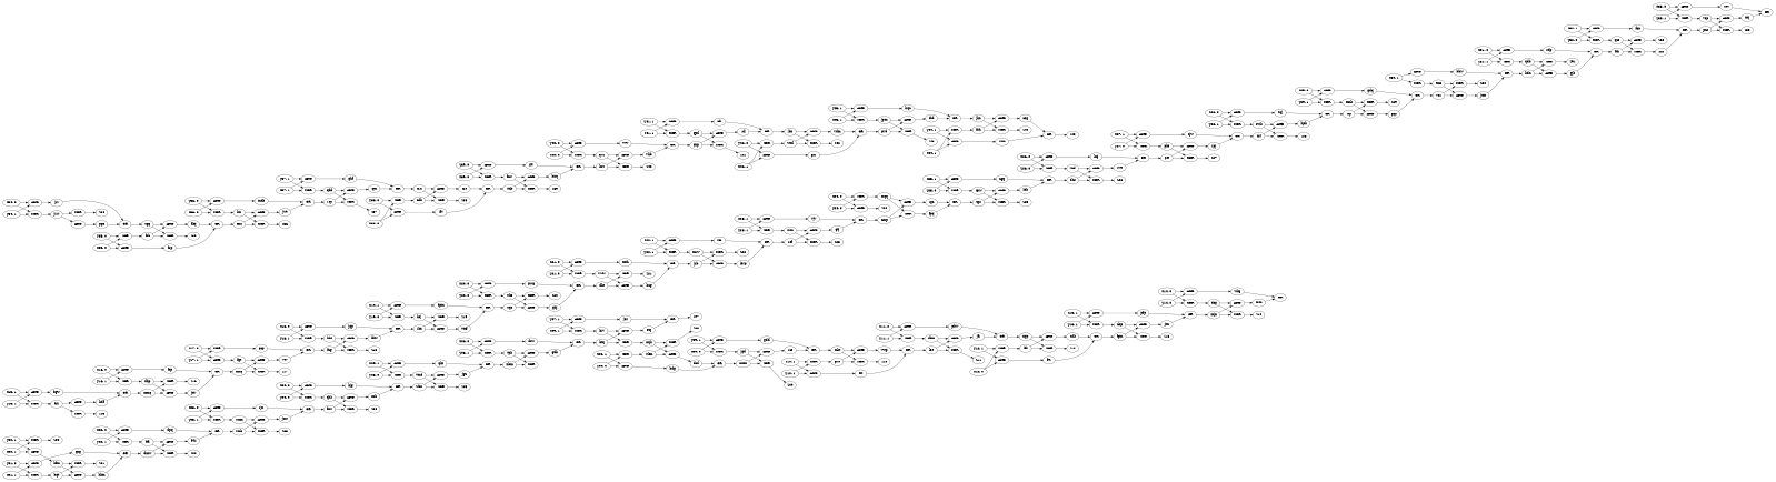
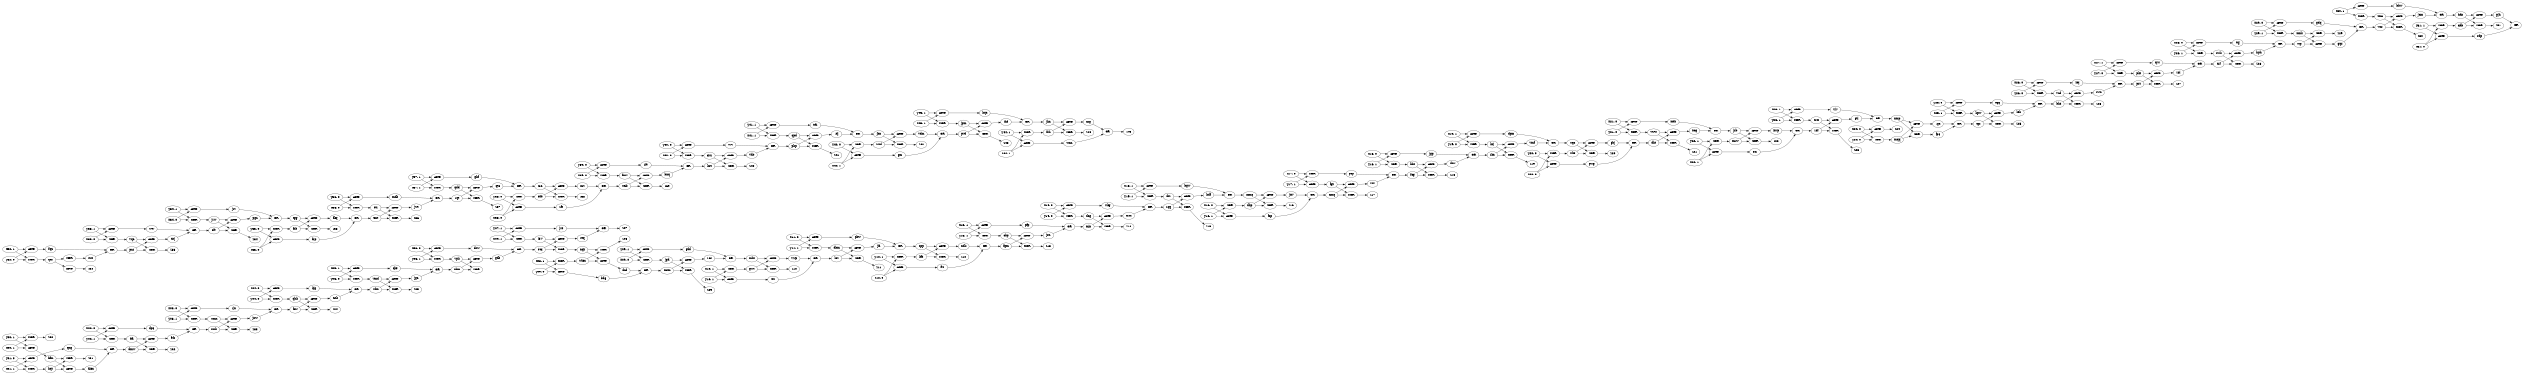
  digraph {
    rankdir=LR
    n1 [label="x00: 1"]
    n2 [label=XOR]
    n3 [label=AND]
    z00
    hfm
    n6 [label="x01: 1"]
    n7 [label=XOR]
    n8 [label=AND]
    hqt
    qng
    n11 [label="x02: 0"]
    n12 [label=AND]
    n13 [label=XOR]
    dpq
    bfr
    n16 [label="x03: 0"]
    n17 [label=XOR]
    n18 [label=AND]
    wmn
    rjn
    n21 [label="x04: 0"]
    n22 [label=AND]
    n23 [label=XOR]
    kjg
    qhk
    n26 [label="x05: 1"]
    n27 [label=AND]
    n28 [label=XOR]
    qks
    vmd
    n31 [label="x06: 0"]
    n32 [label=AND]
    n33 [label=XOR]
    dsw
    vpk
    n36 [label="x09: 1"]
    n37 [label=XOR]
    n38 [label=AND]
    krv
    jss
    n41 [label="x08: 1"]
    n42 [label=XOR]
    n43 [label=AND]
    wkm
    bdg
    n46 [label="x09: 0"]
    n47 [label=XOR]
    n48 [label=AND]
    jgd
    gdd
    n51 [label="x10: 1"]
    n52 [label=XOR]
    n53 [label=AND]
    gwt
    ttt
    n56 [label="x11: 2"]
    n57 [label=AND]
    n58 [label=XOR]
    pbw
    dbm
    n61 [label="x12: 0"]
    n62 [label=XOR]
    n63 [label=AND]
    kfs
    fvr
    n66 [label="x13: 1"]
    n67 [label=AND]
    n68 [label=XOR]
    pfp
    cbp
    n71 [label="x14: 0"]
    n72 [label=AND]
    n73 [label=XOR]
    wkg
    dcg
    n76 [label="x15: 1"]
    n77 [label=AND]
    n78 [label=XOR]
    bgw
    dsr
    n81 [label="x16: 0"]
    n82 [label=AND]
    n83 [label=XOR]
    fcp
    dhp
    n86 [label="x17: 0"]
    n87 [label=XOR]
    n88 [label=AND]
    pcp
    fgt
    n91 [label="x18: 0"]
    n92 [label=AND]
    n93 [label=XOR]
    jgp
    hbs
    n96 [label="x19: 1"]
    n97 [label=AND]
    n98 [label=XOR]
    dpm
    hsj
    n101 [label="x20: 0"]
    n102 [label=XOR]
    n103 [label=AND]
    wks
    pwg
    n106 [label="x21: 0"]
    n107 [label=AND]
    n108 [label=XOR]
    mth
    vww
    n111 [label="x22: 1"]
    n112 [label=AND]
    n113 [label=XOR]
    scr
    mrw
    n116 [label="x23: 1"]
    n117 [label=XOR]
    n118 [label=AND]
    srm
    vjv
    n121 [label="x24: 0"]
    n122 [label=XOR]
    n123 [label=AND]
    mqq
    z24
    n126 [label="x25: 1"]
    n127 [label=AND]
    n128 [label=XOR]
    cgg
    kpw
    n131 [label="x26: 0"]
    n132 [label=XOR]
    n133 [label=AND]
    vcd
    kcj
    n136 [label="x27: 1"]
    n137 [label=XOR]
    n138 [label=AND]
    pks
    njw
    n141 [label="x28: 0"]
    n142 [label=XOR]
    n143 [label=AND]
    swk
    tqj
    n146 [label="x29: 0"]
    n147 [label=XOR]
    n148 [label=AND]
    mnk
    gdq
    n151 [label="x30: 1"]
    n152 [label=AND]
    n153 [label=XOR]
    bbw
    tmc
    n156 [label="x31: 0"]
    n157 [label=AND]
    n158 [label=XOR]
    sdp
    qdb
    n161 [label="x32: 1"]
    n162 [label=XOR]
    n163 [label=AND]
    qcs
    fqc
    n166 [label="x33: 0"]
    n167 [label=XOR]
    n168 [label=AND]
    vqc
    wtv
    n171 [label="x34: 0"]
    n172 [label=XOR]
    n173 [label=AND]
    jrw
    jrt
    n176 [label="x35: 0"]
    n177 [label=AND]
    n178 [label=XOR]
    drp
    fsb
    n181 [label="x36: 0"]
    n182 [label=AND]
    n183 [label=XOR]
    mdh
    btr
    n186 [label="x37: 1"]
    n187 [label=XOR]
    n188 [label=AND]
    qdd
    ghf
    n191 [label="x38: 0"]
    n192 [label=XOR]
    n193 [label=AND]
    cdb
    rft
    n196 [label="x39: 0"]
    n197 [label=XOR]
    n198 [label=AND]
    fmv
    rfv
    n201 [label="x40: 0"]
    n202 [label=XOR]
    n203 [label=AND]
    qwr
    vvv
    n206 [label="x41: 1"]
    n207 [label=AND]
    n208 [label=XOR]
    cdr
    qpd
    n211 [label="x42: 1"]
    n212 [label=AND]
    n213 [label=XOR]
    gsr
    wsd
    n216 [label="x43: 1"]
    n217 [label=AND]
    n218 [label=XOR]
    hqc
    jpm
    n221 [label="x44: 1"]
    n222 [label=AND]
    n223 [label=XOR]
    wnn
    fsh
    n226 [label="y00: 1"]
    n227 [label="y01: 0"]
    n228 [label="y02: 1"]
    n229 [label="y03: 1"]
    n230 [label="y04: 0"]
    n231 [label="y05: 0"]
    n232 [label="y06: 1"]
    n233 [label="y07: 1"]
    n234 [label="y09: 0"]
    n235 [label="y09: 1"]
    n236 [label="y10: 1"]
    n237 [label="y11: 1"]
    n238 [label="y12: 1"]
    n239 [label="y13: 1"]
    n240 [label="y14: 0"]
    n241 [label="y15: 1"]
    n242 [label="y16: 1"]
    n243 [label="y17: 1"]
    n244 [label="y18: 1"]
    n245 [label="y19: 0"]
    n246 [label="y20: 0"]
    n247 [label="y21: 0"]
    n248 [label="y22: 1"]
    n249 [label="y23: 1"]
    n250 [label="y24: 0"]
    n251 [label="y25: 0"]
    n252 [label="y26: 0"]
    n253 [label="y27: 0"]
    n254 [label="y28: 1"]
    n255 [label="y29: 1"]
    n256 [label="y31: 1"]
    n257 [label="y32: 0"]
    n258 [label="y33: 1"]
    n259 [label="y34: 1"]
    n260 [label="y35: 0"]
    n261 [label="y36: 0"]
    n262 [label="y37: 1"]
    n263 [label="y38: 0"]
    n264 [label="y39: 0"]
    n265 [label="y40: 0"]
    n266 [label="y41: 1"]
    n267 [label="y42: 0"]
    n268 [label="y43: 1"]
    n269 [label="y44: 1"]
    n270 [label=OR]
    n271 [label=XOR]
    n272 [label=AND]
    n273 [label=XOR]
    n274 [label=AND]
    n275 [label=AND]
    rwn
    n277 [label=OR]
    n278 [label=AND]
    n279 [label=XOR]
    n280 [label=AND]
    hph
    n282 [label=OR]
    n283 [label=XOR]
    z29
    n285 [label=OR]
    n286 [label=OR]
    n287 [label=OR]
    jhn
    n289 [label=XOR]
    n290 [label=AND]
    n291 [label=XOR]
    z19
    n293 [label=OR]
    php
    n295 [label=XOR]
    n296 [label=AND]
    rmb
    n298 [label=AND]
    n299 [label=XOR]
    n300 [label=AND]
    nrm
    n302 [label=OR]
    n303 [label=AND]
    hdf
    n305 [label=OR]
    n306 [label=XOR]
    z43
    n308 [label=XOR]
    z21
    n310 [label=OR]
    z45
    n312 [label=XOR]
    z42
    n314 [label=XOR]
    z22
    n316 [label=AND]
    bcg
    n318 [label=OR]
    n319 [label=OR]
    vss
    n321 [label=XOR]
    n322 [label=AND]
    n323 [label=OR]
    n324 [label=AND]
    n325 [label=XOR]
    z37
    n327 [label=OR]
    n328 [label=XOR]
    n329 [label=AND]
    nnj
    n331 [label=OR]
    n332 [label=AND]
    vdm
    n334 [label=OR]
+   sfv
    n336 [label=XOR]
    n337 [label=AND]
    n338 [label=XOR]
    n339 [label=AND]
    pst
    n341 [label=AND]
    n342 [label=XOR]
    n343 [label=OR]
    hst
    n345 [label=AND]
    n346 [label=XOR]
    n347 [label=OR]
    dht
    rpj
    n350 [label=OR]
    z27
    n352 [label=OR]
    msm
    n354 [label=AND]
    n355 [label=XOR]
    n356 [label=OR]
    n357 [label=XOR]
    n358 [label=AND]
    n359 [label=AND]
    n360 [label=XOR]
    n361 [label=XOR]
    z26
    n363 [label=XOR]
    n364 [label=AND]
    n365 [label=OR]
    wbn
    n367 [label=AND]
    n368 [label=XOR]
    n369 [label=OR]
    n370 [label=XOR]
    n371 [label=OR]
    n372 [label=AND]
    jwt
    n374 [label=OR]
    z20
    n376 [label=OR]
    z12
    rqt
    n379 [label=AND]
    n380 [label=AND]
    n381 [label=XOR]
    n382 [label=OR]
    ghj
    z01
    n385 [label=XOR]
    z10
    z41
    gqs
    n389 [label=AND]
    n390 [label=XOR]
    n391 [label=OR]
    nmq
    n393 [label=AND]
    n394 [label=XOR]
    jsn
    mmq
    n397 [label=XOR]
    n398 [label=AND]
    n399 [label=XOR]
    z14
    n401 [label=XOR]
    z35
    gtj
    hrf
    n405 [label=XOR]
    n406 [label=AND]
    fkq
    n408 [label=OR]
    n409 [label=AND]
    n410 [label=XOR]
    n411 [label=AND]
    fvk
    hkm
    n414 [label=OR]
    wnb
    n416 [label=AND]
    n417 [label=XOR]
    n418 [label=AND]
    vmf
    n420 [label=OR]
    n421 [label=XOR]
    n422 [label=AND]
    n423 [label=OR]
    z11
    rgc
    n426 [label=OR]
    z13
    z16
    hdn
    n430 [label=XOR]
    n431 [label=AND]
    fgm
    rcs
    n434 [label=OR]
    n435 [label=XOR]
    z02
    n437 [label=AND]
    kwp
    n439 [label=OR]
    jnw
    n441 [label=OR]
    nbm
    n443 [label=AND]
    n444 [label=OR]
    n445 [label=OR]
    pcs
    gdb
    n448 [label=z83]
    n449 [label=AND]
    vwp
    n451 [label=OR]
    npp
    n453 [label=OR]
    z23
    krt
    n456 [label=OR]
    rkn
+   rqq
    n459 [label=XOR]
    tmt
    n461 [label=XOR]
    n462 [label=AND]
    kkw
    fpq
    vhb
    z44
    vtv
    z08
    nmp
    z32
    dcd
    jgc
    tgg
    z34
    n475 [label=XOR]
    z18
    pgc
    srn
    bnq
    ttp
    btq
    z33
    tgs
    n484 [label=AND]
    n485 [label=XOR]
    wgs
    stq
    n488 [label=OR]
    z38
    n490 [label=AND]
    nsk
    rdj
    n493 [label=OR]
    crc
    n495 [label=XOR]
    z04
    kth
    ndk
    n499 [label=OR]
-   fth
    z07
    n502 [label=z69]
    fcw
    z25
    n505 [label=AND]
    thd
    rsf
    jbn
    z15
    n510 [label=z91]
    jsb
    jfr
    z09
    z05
    dmw
    z17
    z28
    nqk
    z30
    z40
    z36
    pvd
    bhs
    mjn
    jnv
    jcm
    csg
    qtc
    pjh
    fcg
    mht
    nrt
    n1 -> n2
    n1 -> n3
    n2 -> z00
    n3 -> hfm
    hfm -> n273
    hfm -> n274
    n6 -> n7
    n6 -> n8
    n7 -> hqt
    n8 -> qng
    hqt -> n273
    hqt -> n274
    qng -> n382
    n11 -> n12
    n11 -> n13
    n12 -> dpq
    n13 -> bfr
    dpq -> n285
    bfr -> n411
    bfr -> n435
    n16 -> n17
    n16 -> n18
    n17 -> wmn
    n18 -> rjn
    wmn -> n298
    wmn -> n299
    rjn -> n441
    n21 -> n22
    n21 -> n23
    n22 -> kjg
    n23 -> qhk
    kjg -> n365
    qhk -> n490
    qhk -> n495
    n26 -> n27
    n26 -> n28
    n27 -> qks
    n28 -> vmd
    qks -> n323
    vmd -> n367
    vmd -> n368
    n31 -> n32
    n31 -> n33
    n32 -> dsw
    n33 -> vpk
    dsw -> n423
    vpk -> n328
    vpk -> n443
    n36 -> n37
    n36 -> n38
    n37 -> krv
    n38 -> jss
    krv -> n409
    krv -> n410
    jss -> n488
    n41 -> n42
    n41 -> n43
    n42 -> wkm
    n43 -> bdg
    wkm -> n271
    wkm -> n272
    bdg -> n352
    n46 -> n47
    n46 -> n48
    n47 -> jgd
    n48 -> gdd
    jgd -> n354
    jgd -> n355
    gdd -> n434
    n51 -> n52
    n51 -> n53
    n52 -> gwt
    n53 -> ttt
    gwt -> n385
    gwt -> n449
    ttt -> n451
    n56 -> n57
    n56 -> n58
    n57 -> pbw
    n58 -> dbm
    pbw -> n327
    dbm -> n421
    dbm -> n422
    n61 -> n62
    n61 -> n63
    n62 -> kfs
    n63 -> fvr
    kfs -> n357
    kfs -> n358
    fvr -> n369
    n66 -> n67
    n66 -> n68
    n67 -> pfp
    n68 -> cbp
    pfp -> n270
    cbp -> n380
    cbp -> n381
    n71 -> n72
    n71 -> n73
    n72 -> wkg
    n73 -> dcg
    wkg -> n302
    dcg -> n300
    dcg -> n399
    n76 -> n77
    n76 -> n78
    n77 -> bgw
    n78 -> dsr
    bgw -> n305
    dsr -> n303
    dsr -> n459
    n81 -> n82
    n81 -> n83
    n82 -> fcp
    n83 -> dhp
    fcp -> n391
    dhp -> n397
    dhp -> n398
    n86 -> n87
    n86 -> n88
    n87 -> pcp
    n88 -> fgt
    pcp -> n453
    fgt -> n393
    fgt -> n394
    n91 -> n92
    n91 -> n93
    n92 -> jgp
    n93 -> hbs
    jgp -> n456
    hbs -> n462
    hbs -> n475
    n96 -> n97
    n96 -> n98
    n97 -> dpm
    n98 -> hsj
    dpm -> n420
    hsj -> n291
    hsj -> n418
    n101 -> n102
    n101 -> n103
    n102 -> wks
    n103 -> pwg
    wks -> n338
    wks -> n339
    pwg -> n347
    n106 -> n107
    n106 -> n108
    n107 -> mth
    n108 -> vww
    mth -> n318
    vww -> n308
    vww -> n316
    n111 -> n112
    n111 -> n113
    n112 -> scr
    n113 -> mrw
    scr -> n439
    mrw -> n314
    mrw -> n437
    n116 -> n117
    n116 -> n118
    n117 -> srm
    n118 -> vjv
    srm -> n278
    srm -> n279
    vjv -> n356
    n121 -> n122
    n121 -> n123
    n122 -> mqq
    n123 -> z24
    mqq -> n389
    mqq -> n390
    n126 -> n127
    n126 -> n128
    n127 -> cgg
    n128 -> kpw
    cgg -> n376
    kpw -> n484
    kpw -> n485
    n131 -> n132
    n131 -> n133
    n132 -> vcd
    n133 -> kcj
    vcd -> n275
    vcd -> n361
    kcj -> n277
    n136 -> n137
    n136 -> n138
    n137 -> pks
    n138 -> njw
    pks -> n341
    pks -> n342
    njw -> n350
    n141 -> n142
    n141 -> n143
    n142 -> swk
    n143 -> tqj
    swk -> n280
    swk -> n405
    tqj -> n282
    n146 -> n147
    n146 -> n148
    n147 -> mnk
    n148 -> gdq
    mnk -> n283
    mnk -> n324
    gdq -> n319
    n151 -> n152
    n151 -> n153
    n152 -> bbw
    n153 -> tmc
    bbw -> n286
    tmc -> n321
    tmc -> n322
    n156 -> n157
    n156 -> n158
    n157 -> sdp
    n158 -> qdb
    sdp -> n499
    qdb -> n430
    qdb -> n431
    n161 -> n162
    n161 -> n163
    n162 -> qcs
    n163 -> fqc
    qcs -> n359
    qcs -> n360
    fqc -> n445
    n166 -> n167
    n166 -> n168
    n167 -> vqc
    n168 -> wtv
    vqc -> n329
    vqc -> n370
    wtv -> n331
    n171 -> n172
    n171 -> n173
    n172 -> jrw
    n173 -> jrt
    jrw -> n336
    jrw -> n337
    jrt -> n444
    n176 -> n177
    n176 -> n178
    n177 -> drp
    n178 -> fsb
    drp -> n408
    fsb -> n401
    fsb -> n406
    n181 -> n182
    n181 -> n183
    n182 -> mdh
    n183 -> btr
    mdh -> n374
    btr -> n372
    btr -> n461
    n186 -> n187
    n186 -> n188
    n187 -> qdd
    n188 -> ghf
    qdd -> n325
    qdd -> n379
    ghf -> n493
    n191 -> n192
    n191 -> n193
    n192 -> cdb
    n193 -> rft
    cdb -> n363
    cdb -> n364
    rft -> n414
    n196 -> n197
    n196 -> n198
    n197 -> fmv
    n198 -> rfv
    fmv -> n416
    fmv -> n417
    rfv -> n343
    n201 -> n202
    n201 -> n203
    n202 -> qwr
    n203 -> vvv
    qwr -> n345
    qwr -> n346
    vvv -> n293
    n206 -> n207
    n206 -> n208
    n207 -> cdr
    n208 -> qpd
    cdr -> n371
    qpd -> n295
    qpd -> n296
    n211 -> n212
    n211 -> n213
    n212 -> gsr
    n213 -> wsd
    gsr -> n334
    wsd -> n312
    wsd -> n332
    n216 -> n217
    n216 -> n218
    n217 -> hqc
    n218 -> jpm
    hqc -> n287
    jpm -> n306
    jpm -> n505
    n221 -> n222
    n221 -> n223
    n222 -> wnn
    n223 -> fsh
    wnn -> n310
    fsh -> n289
    fsh -> n290
    n226 -> n2
    n226 -> n3
    n227 -> n7
    n227 -> n8
    n228 -> n12
    n228 -> n13
    n229 -> n17
    n229 -> n18
    n230 -> n22
    n230 -> n23
    n231 -> n27
    n231 -> n28
    n232 -> n32
    n232 -> n33
    n233 -> n37
    n233 -> n38
    n234 -> n42
    n234 -> n43
    n235 -> n47
    n235 -> n48
    n236 -> n52
    n236 -> n53
    n237 -> n57
    n237 -> n58
    n238 -> n62
    n238 -> n63
    n239 -> n67
    n239 -> n68
    n240 -> n72
    n240 -> n73
    n241 -> n77
    n241 -> n78
    n242 -> n82
    n242 -> n83
    n243 -> n87
    n243 -> n88
    n244 -> n92
    n244 -> n93
    n245 -> n97
    n245 -> n98
    n246 -> n102
    n246 -> n103
    n247 -> n107
    n247 -> n108
    n248 -> n112
    n248 -> n113
    n249 -> n117
    n249 -> n118
    n250 -> n122
    n250 -> n123
    n251 -> n127
    n251 -> n128
    n252 -> n132
    n252 -> n133
    n253 -> n137
    n253 -> n138
    n254 -> n142
    n254 -> n143
    n255 -> n147
    n255 -> n148
    n256 -> n157
    n256 -> n158
    n257 -> n162
    n257 -> n163
    n258 -> n167
    n258 -> n168
    n259 -> n172
    n259 -> n173
    n260 -> n177
    n260 -> n178
    n261 -> n182
    n261 -> n183
    n262 -> n187
    n262 -> n188
    n263 -> n192
    n263 -> n193
    n264 -> n197
    n264 -> n198
    n265 -> n202
    n265 -> n203
    n266 -> n207
    n266 -> n208
    n267 -> n212
    n267 -> n213
    n268 -> n217
    n268 -> n218
    n269 -> n222
    n269 -> n223
    n270 -> mjn
    n271 -> z08
    n272 -> dcd
    n273 -> z01
    n274 -> hkm
    n275 -> rwn
    rwn -> n277
    n277 -> pst
    n278 -> gtj
    n279 -> z23
    n280 -> hph
    hph -> n282
    n282 -> ttp
    n283 -> z29
    n285 -> rmb
    n286 -> hdn
    n287 -> jhn
    jhn -> n289
    jhn -> n290
    n289 -> z44
    n290 -> csg
    n291 -> z19
    n293 -> php
    php -> n295
    php -> n296
    n295 -> z41
    n296 -> rdj
    rmb -> n298
    rmb -> n299
    n298 -> jnw
    n299 -> n448
    n300 -> nrm
    nrm -> n302
+   n302 -> rqq
    n303 -> hdf
    hdf -> n305
    n305 -> mmq
    n306 -> z43
    n308 -> z21
    n310 -> z45
    n312 -> z42
    n314 -> z22
    n316 -> bcg
    bcg -> n318
    n318 -> jsb
    n319 -> vss
    vss -> n321
    vss -> n322
    n321 -> z30
    n322 -> jcm
    n323 -> nbm
    n324 -> gqs
    n325 -> z37
    n327 -> npp
    n329 -> nnj
    nnj -> n331
+   n331 -> sfv
    n332 -> vdm
    vdm -> n334
    n334 -> pvd
+   sfv -> n336
+   sfv -> n337
    n336 -> z34
    n337 -> pgc
    n338 -> z20
    n339 -> ghj
    pst -> n341
    pst -> n342
    n341 -> rpj
    n342 -> z27
    n343 -> hst
    hst -> n345
    hst -> n346
    n345 -> vhb
    n346 -> z40
    n347 -> dht
    dht -> n308
    dht -> n316
    rpj -> n350
    n350 -> hrf
    n352 -> msm
    msm -> n354
    msm -> n355
    n354 -> rcs
    n355 -> z09
    n356 -> nmp
    n357 -> z12
    n358 -> ndk
    n359 -> z32
    n360 -> srn
    n361 -> z26
    n363 -> z38
    n364 -> nrt
    n365 -> wbn
    wbn -> n367
    wbn -> n368
    n367 -> jgc
    n368 -> z05
    n369 -> fgm
    n370 -> z33
    n371 -> jbn
    n372 -> jwt
    jwt -> n374
    n374 -> rqt
    n376 -> bhs
    rqt -> n325
    rqt -> n379
    n379 -> qtc
    n380 -> jsn
    n381 -> z13
    n382 -> dmw
    ghj -> n347
    n385 -> z10
    gqs -> n319
    n389 -> rgc
    n390 -> fpq
    n391 -> nmq
    nmq -> n393
    nmq -> n394
    n393 -> vtv
    n394 -> z17
    jsn -> n270
    mmq -> n397
    mmq -> n398
    n397 -> z16
    n398 -> jnv
    n399 -> z14
    n401 -> z35
    gtj -> n356
    hrf -> n280
    hrf -> n405
    n405 -> z28
    n406 -> fkq
    fkq -> n408
    n408 -> tmt
    n409 -> stq
    n410 -> nqk
    n411 -> fvk
    fvk -> n285
    hkm -> n382
    n414 -> wnb
    wnb -> n416
    wnb -> n417
    n416 -> bnq
    n417 -> n502
    n418 -> vmf
    vmf -> n420
    n420 -> wgs
    n421 -> z11
    n422 -> jfr
    n423 -> btq
    rgc -> n426
    n426 -> tgs
    hdn -> n430
    hdn -> n431
    n430 -> n510
    n431 -> pjh
    fgm -> n380
    fgm -> n381
    rcs -> n434
    n434 -> mht
    n435 -> z02
    n437 -> kwp
    kwp -> n439
    n439 -> rsf
    jnw -> n441
    n441 -> fcw
    nbm -> n328
    nbm -> n443
    n443 -> gdb
    n444 -> tgg
    n445 -> pcs
    pcs -> n329
    pcs -> n370
    gdb -> n423
    n449 -> vwp
    vwp -> n451
    n451 -> krt
    npp -> n357
    npp -> n358
    n453 -> fcg
    krt -> n421
    krt -> n422
    n456 -> rkn
    rkn -> n291
    rkn -> n418
+   rqq -> n303
+   rqq -> n459
    n459 -> z15
    tmt -> n372
    tmt -> n461
    n461 -> z36
    n462 -> kkw
    kkw -> n456
    fpq -> n426
    vhb -> n293
    vtv -> n453
    nmp -> n389
    nmp -> n390
    dcd -> n352
    jgc -> n323
    tgg -> n401
    tgg -> n406
    n475 -> z18
    pgc -> n444
    srn -> n445
    bnq -> n343
    ttp -> n283
    ttp -> n324
    btq -> n409
    btq -> n410
    tgs -> n484
    tgs -> n485
    n484 -> kth
    n485 -> z25
    wgs -> n338
    wgs -> n339
    stq -> n488
    n488 -> z07
    n490 -> nsk
    nsk -> n365
    rdj -> n371
    n493 -> crc
    crc -> n363
    crc -> n364
    n495 -> z04
    kth -> n376
    ndk -> n369
-   n499 -> fth
-   fth -> n359
-   fth -> n360
    fcw -> n490
    fcw -> n495
    n505 -> thd
    thd -> n287
    rsf -> n278
    rsf -> n279
    jbn -> n312
    jbn -> n332
    jsb -> n314
    jsb -> n437
    jfr -> n327
    dmw -> n411
    dmw -> n435
    nqk -> n271
    nqk -> n272
    pvd -> n306
    pvd -> n505
    bhs -> n275
    bhs -> n361
    mjn -> n300
    mjn -> n399
    jnv -> n391
    jcm -> n286
    csg -> n310
    qtc -> n493
    pjh -> n499
    fcg -> n462
    fcg -> n475
    mht -> n385
    mht -> n449
    nrt -> n414
  }
